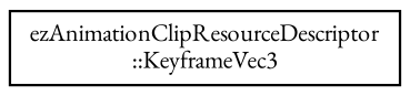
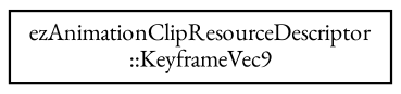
  digraph {
    rankdir=LR
    fontname="EB Garamond"
-   n1 [color=black fillcolor=white fontname="EB Garamond" fontsize=10 height=0.2 label="ezAnimationClipResourceDescriptor\l::KeyframeVec3" shape=record style=filled width=0.4]
+   n1 [color=black fillcolor=white fontname="EB Garamond" fontsize=10 height=0.2 label="ezAnimationClipResourceDescriptor\l::KeyframeVec9" shape=record style=filled width=0.4]
  }
